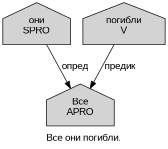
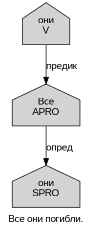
  digraph {
    fontname="Liberation Sans"
    label="Все они погибли."
    node [fillcolor=lightgray fontname="Liberation Sans" penwidth=1 shape=house style=filled]
    edge [fontname="Liberation Sans"]
    n1 [label="Все\nAPRO"]
    n2 [label="они\nSPRO"]
-   n3 [label="погибли\nV"]
-   n2 -> n1 [label="опред"]
+   n3 [label="они\nV"]
+   n1 -> n2 [label="опред"]
    n3 -> n1 [label="предик"]
  }
